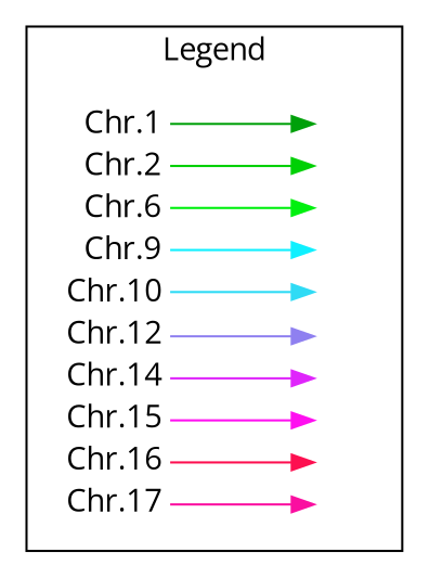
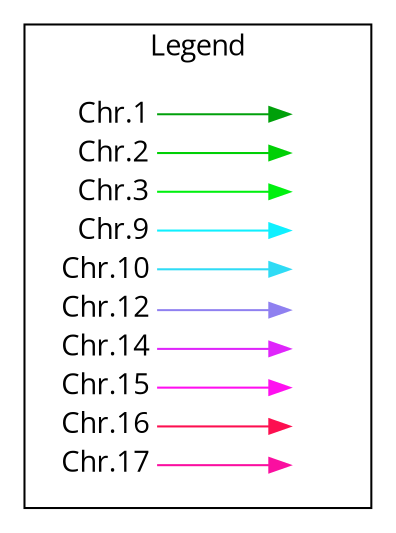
  digraph {
    rankdir=LR
    fontname="Open Sans"
    node [shape=plaintext fontname="Open Sans"]
    edge [fontname="Open Sans"]
-   n1 [label=<<table border="0" cellpadding="2" cellspacing="0" cellborder="0">[ <tr><td align="right" port="i1" >Chr.1</td></tr> <tr><td align="right" port="i2" >Chr.2</td></tr> <tr><td align="right" port="i3" >Chr.6</td></tr> <tr><td align="right" port="i9" >Chr.9</td></tr> <tr><td align="right" port="i10" >Chr.10</td></tr> <tr><td align="right" port="i12" >Chr.12</td></tr> <tr><td align="right" port="i14" >Chr.14</td></tr> <tr><td align="right" port="i15" >Chr.15</td></tr> <tr><td align="right" port="i16" >Chr.16</td></tr> <tr><td align="right" port="i17" >Chr.17</td></tr></table>>]
+   n1 [label=<<table border="0" cellpadding="2" cellspacing="0" cellborder="0">[ <tr><td align="right" port="i1" >Chr.1</td></tr> <tr><td align="right" port="i2" >Chr.2</td></tr> <tr><td align="right" port="i3" >Chr.3</td></tr> <tr><td align="right" port="i9" >Chr.9</td></tr> <tr><td align="right" port="i10" >Chr.10</td></tr> <tr><td align="right" port="i12" >Chr.12</td></tr> <tr><td align="right" port="i14" >Chr.14</td></tr> <tr><td align="right" port="i15" >Chr.15</td></tr> <tr><td align="right" port="i16" >Chr.16</td></tr> <tr><td align="right" port="i17" >Chr.17</td></tr></table>>]
    n2 [label=<<table border="0" cellpadding="2" cellspacing="0" cellborder="0">[ <tr><td port="i1">&nbsp;</td></tr> <tr><td port="i2">&nbsp;</td></tr> <tr><td port="i3">&nbsp;</td></tr> <tr><td port="i9">&nbsp;</td></tr> <tr><td port="i10">&nbsp;</td></tr> <tr><td port="i12">&nbsp;</td></tr> <tr><td port="i14">&nbsp;</td></tr> <tr><td port="i15">&nbsp;</td></tr> <tr><td port="i16">&nbsp;</td></tr> <tr><td port="i17">&nbsp;</td></tr></table>>]
    subgraph cluster_1 {
      label=Legend
      rank=same
      n1
      n2
    }
    n1 -> n2 [color="#00A00A" headport="i1:w" tailport="i1:e"]
    n1 -> n2 [color="#00D005" headport="i2:w" tailport="i2:e"]
    n1 -> n2 [color="#00F00F" headport="i3:w" tailport="i3:e"]
    n1 -> n2 [color="#0FF0FF" headport="i9:w" tailport="i9:e"]
    n1 -> n2 [color="#2FDBF5" headport="i10:w" tailport="i10:e"]
    n1 -> n2 [color="#8F80F0" headport="i12:w" tailport="i12:e"]
    n1 -> n2 [color="#DF25FB" headport="i14:w" tailport="i14:e"]
    n1 -> n2 [color="#FF0FF0" headport="i15:w" tailport="i15:e"]
    n1 -> n2 [color="#FD0F50" headport="i16:w" tailport="i16:e"]
    n1 -> n2 [color="#FA0FA0" headport="i17:w" tailport="i17:e"]
  }
